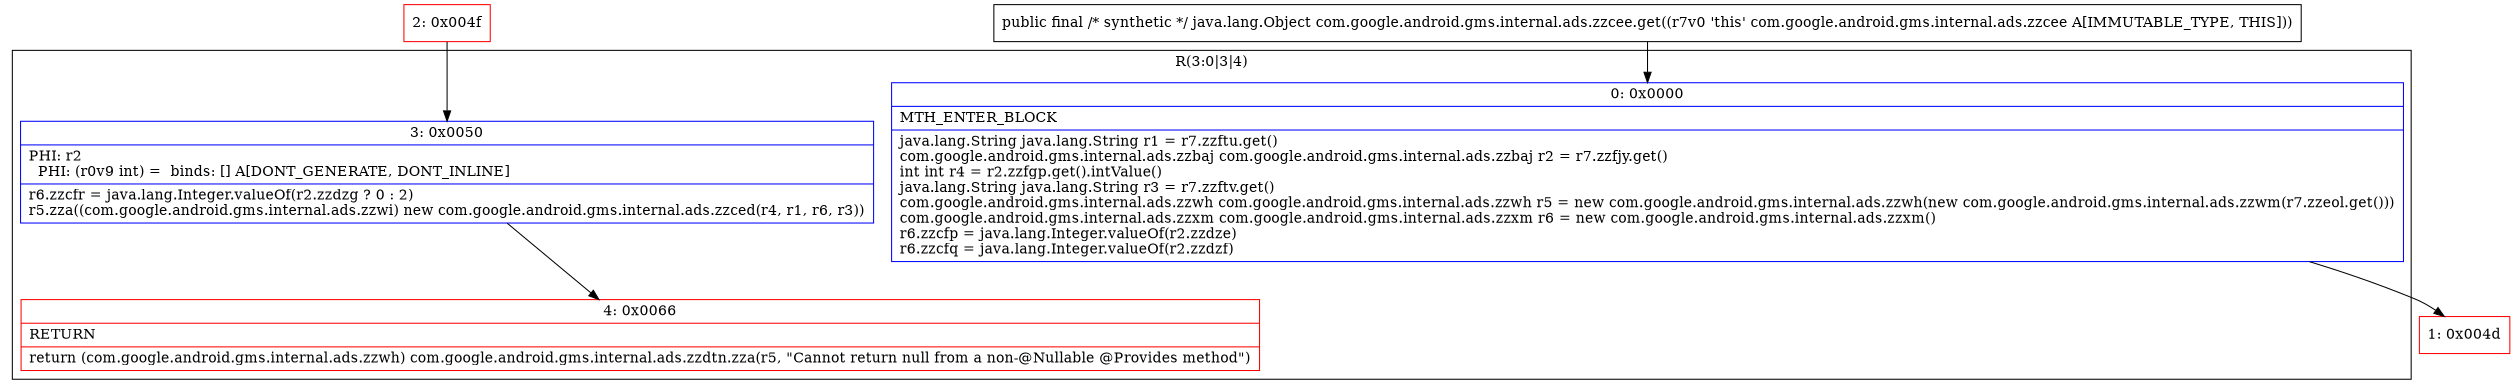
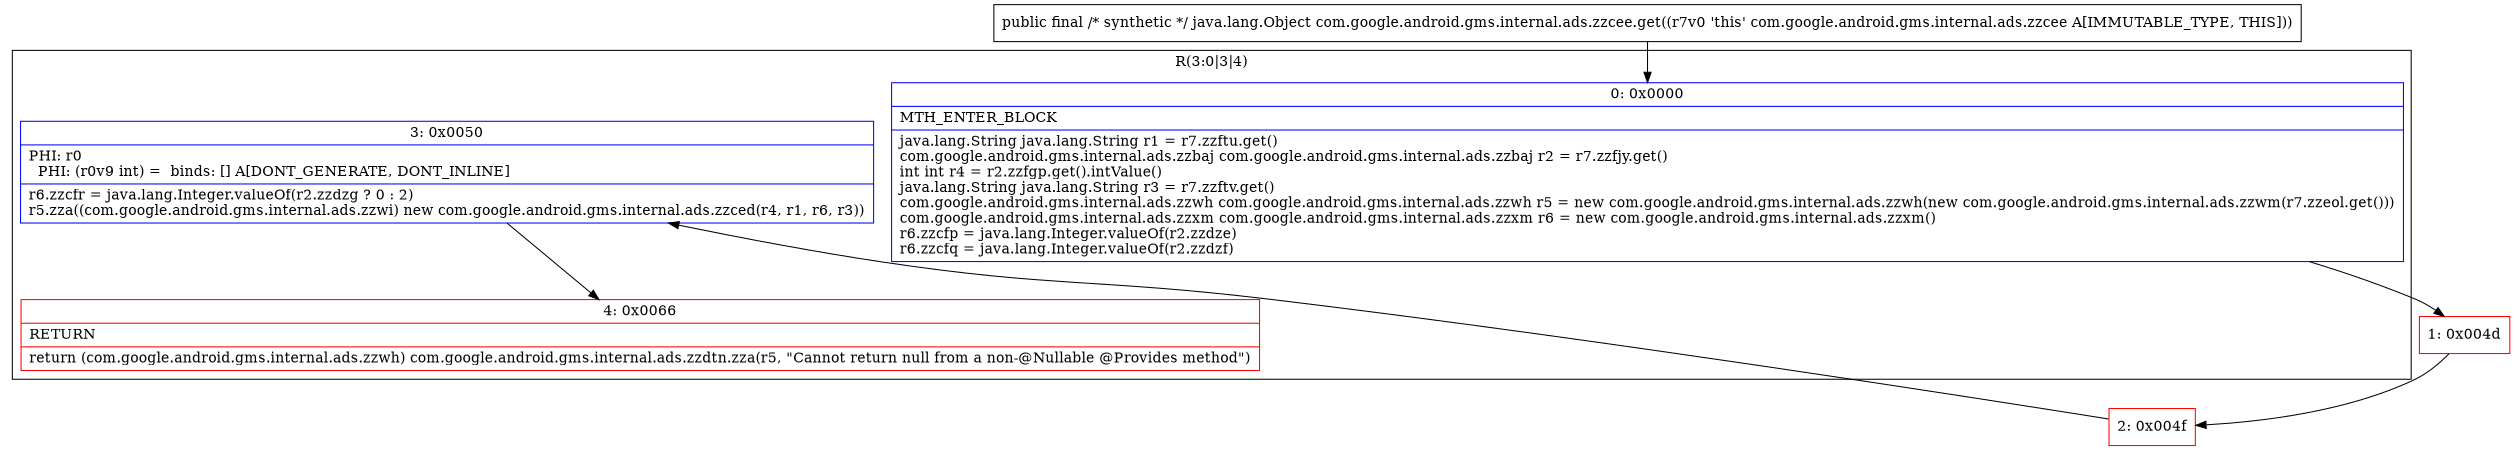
  digraph {
    node [color=red shape=record]
    n1 [color=blue label="{0\:\ 0x0000|MTH_ENTER_BLOCK\l|java.lang.String java.lang.String r1 = r7.zzftu.get()\lcom.google.android.gms.internal.ads.zzbaj com.google.android.gms.internal.ads.zzbaj r2 = r7.zzfjy.get()\lint int r4 = r2.zzfgp.get().intValue()\ljava.lang.String java.lang.String r3 = r7.zzftv.get()\lcom.google.android.gms.internal.ads.zzwh com.google.android.gms.internal.ads.zzwh r5 = new com.google.android.gms.internal.ads.zzwh(new com.google.android.gms.internal.ads.zzwm(r7.zzeol.get()))\lcom.google.android.gms.internal.ads.zzxm com.google.android.gms.internal.ads.zzxm r6 = new com.google.android.gms.internal.ads.zzxm()\lr6.zzcfp = java.lang.Integer.valueOf(r2.zzdze)\lr6.zzcfq = java.lang.Integer.valueOf(r2.zzdzf)\l}"]
-   n2 [color=blue label="{3\:\ 0x0050|PHI: r2 \l  PHI: (r0v9 int) =  binds: [] A[DONT_GENERATE, DONT_INLINE]\l|r6.zzcfr = java.lang.Integer.valueOf(r2.zzdzg ? 0 : 2)\lr5.zza((com.google.android.gms.internal.ads.zzwi) new com.google.android.gms.internal.ads.zzced(r4, r1, r6, r3))\l}"]
+   n2 [color=blue label="{3\:\ 0x0050|PHI: r0 \l  PHI: (r0v9 int) =  binds: [] A[DONT_GENERATE, DONT_INLINE]\l|r6.zzcfr = java.lang.Integer.valueOf(r2.zzdzg ? 0 : 2)\lr5.zza((com.google.android.gms.internal.ads.zzwi) new com.google.android.gms.internal.ads.zzced(r4, r1, r6, r3))\l}"]
    n3 [label="{4\:\ 0x0066|RETURN\l|return (com.google.android.gms.internal.ads.zzwh) com.google.android.gms.internal.ads.zzdtn.zza(r5, \"Cannot return null from a non\-@Nullable @Provides method\")\l}"]
    n4 [label="{1\:\ 0x004d}"]
    n5 [label="{2\:\ 0x004f}"]
    n6 [label="{public final \/* synthetic *\/ java.lang.Object com.google.android.gms.internal.ads.zzcee.get((r7v0 'this' com.google.android.gms.internal.ads.zzcee A[IMMUTABLE_TYPE, THIS])) }" color=""]
    subgraph cluster_1 {
      label="R(3:0|3|4)"
      n1
      n2
      n3
    }
    n1 -> n4
    n2 -> n3
+   n4 -> n5
    n5 -> n2
    n6 -> n1
  }
